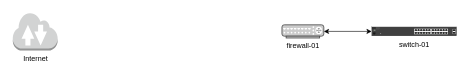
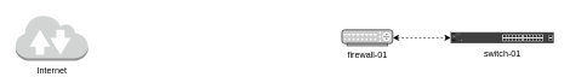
  <mxCell id="0" />
  <mxCell id="1" parent="0" />
  <mxCell id="2" value="switch-01" style="html=1;verticalLabelPosition=bottom;verticalAlign=top;outlineConnect=0;shadow=0;dashed=0;shape=mxgraph.rack.hpe_aruba.switches.j9856a_2530_24g_2sfpplus_switch;" parent="1" vertex="1"><mxGeometry x="620" y="44.5" width="142" height="15" as="geometry" /></mxCell>
- <mxCell id="3" value="Internet" style="outlineConnect=0;dashed=0;verticalLabelPosition=bottom;verticalAlign=top;align=center;html=1;shape=mxgraph.aws3.internet_2;fillColor=#D2D3D3;gradientColor=none;" parent="1" vertex="1"><mxGeometry x="20" y="20" width="75" height="64" as="geometry" /></mxCell>
- <mxCell id="4" value="" style="edgeStyle=orthogonalEdgeStyle;rounded=0;orthogonalLoop=1;jettySize=auto;html=1;fontColor=#000000;startArrow=classic;startFill=1;" parent="1" source="5" target="2" edge="1"><mxGeometry relative="1" as="geometry" /></mxCell>
+ <mxCell id="3" value="Internet" style="outlineConnect=0;dashed=0;verticalLabelPosition=bottom;verticalAlign=top;align=center;html=1;shape=mxgraph.aws3.internet_2;fillColor=#D2D3D3;gradientColor=none;" parent="1" vertex="1"><mxGeometry x="20" y="20" width="100" height="64" as="geometry" /></mxCell>
+ <mxCell id="4" value="" style="edgeStyle=orthogonalEdgeStyle;rounded=0;orthogonalLoop=1;jettySize=auto;html=1;fontColor=#000000;startArrow=classic;startFill=1;dashed=1;" parent="1" source="5" target="2" edge="1"><mxGeometry relative="1" as="geometry" /></mxCell>
  <mxCell id="5" value="firewall-01" style="fontColor=#000000;verticalAlign=top;verticalLabelPosition=bottom;labelPosition=center;align=center;html=1;outlineConnect=0;fillColor=#CCCCCC;strokeColor=#4D4D4D;gradientColor=none;gradientDirection=north;strokeWidth=2;shape=mxgraph.networks.router;" parent="1" vertex="1"><mxGeometry x="470" y="41" width="70" height="22" as="geometry" /></mxCell>
